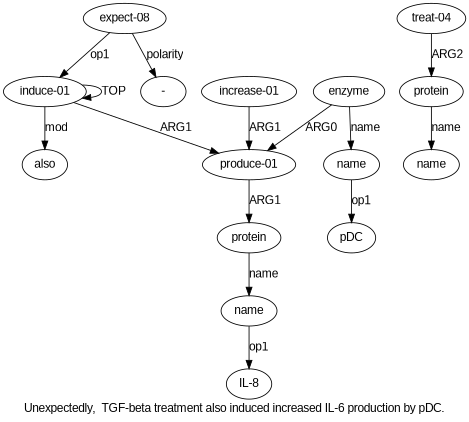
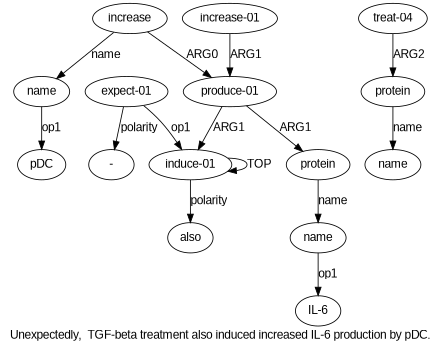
  digraph {
    fontname="Liberation Sans"
    label="Unexpectedly,  TGF-beta treatment also induced increased IL-6 production by pDC."
    node [color=black fontname="Liberation Sans" gold_ind=-1 gold_label=name test_ind=-1 test_label=name]
    edge [color=black fontname="Liberation Sans" gold_label=ARG1 test_label=ARG1]
-   n1 [gold_label="IL-6" label="IL-8" test_label="IL-6"]
+   n1 [gold_label="IL-6" label="IL-6" test_label="IL-6"]
    n2 [gold_ind=11 gold_label=also label=also test_ind=11 test_label=also]
-   n3 [gold_ind=10 gold_label="expect-01" label="expect-08" test_ind=10 test_label="expect-01"]
+   n3 [gold_ind=10 gold_label="expect-01" label="expect-01" test_ind=10 test_label="expect-01"]
    n4 [gold_ind=0 gold_label="induce-01" label="induce-01" test_ind=0 test_label="induce-01"]
    n5 [gold_label="-" label="-" test_label="-"]
    n6 [gold_ind=4 gold_label="produce-01" label="produce-01" test_ind=4 test_label="produce-01"]
    n7 [gold_ind=1 gold_label="treat-04" label="treat-04" test_ind=1 test_label="treat-04"]
    n8 [gold_ind=2 gold_label=protein label=protein test_ind=2 test_label=protein]
    n9 [gold_ind=7 gold_label=protein label=protein test_ind=7 test_label=protein]
    n10 [gold_label=pDC label=pDC test_label=pDC]
    n11 [gold_ind=3 label=name test_ind=3]
-   n12 [gold_ind=5 gold_label=enzyme label=enzyme test_ind=5 test_label=enzyme]
+   n12 [gold_ind=5 gold_label=enzyme label=increase test_ind=5 test_label=enzyme]
    n13 [gold_ind=6 label=name test_ind=6]
    n14 [gold_ind=8 label=name test_ind=8]
    n15 [gold_ind=9 gold_label="increase-01" label="increase-01" test_ind=9 test_label="increase-01"]
    n3 -> n4 [label=op1]
    n3 -> n5 [gold_label=polarity label=polarity test_label=polarity]
-   n4 -> n2 [gold_label=mod label=mod test_label=mod]
+   n4 -> n2 [gold_label=mod label=polarity test_label=mod]
    n4 -> n4 [gold_label=TOP label=TOP test_label=TOP]
-   n4 -> n6 [label=ARG1]
+   n6 -> n4 [label=ARG1]
    n6 -> n9 [label=ARG1]
    n7 -> n8 [gold_label=ARG2 label=ARG2 test_label=ARG2]
    n8 -> n11 [gold_label=name label=name test_label=name]
    n9 -> n14 [gold_label=name label=name test_label=name]
    n12 -> n6 [gold_label=ARG0 label=ARG0 test_label=ARG0]
    n12 -> n13 [gold_label=name label=name test_label=name]
    n13 -> n10 [gold_label=op1 label=op1 test_label=op1]
    n14 -> n1 [gold_label=op1 label=op1 test_label=op1]
    n15 -> n6 [label=ARG1]
  }
